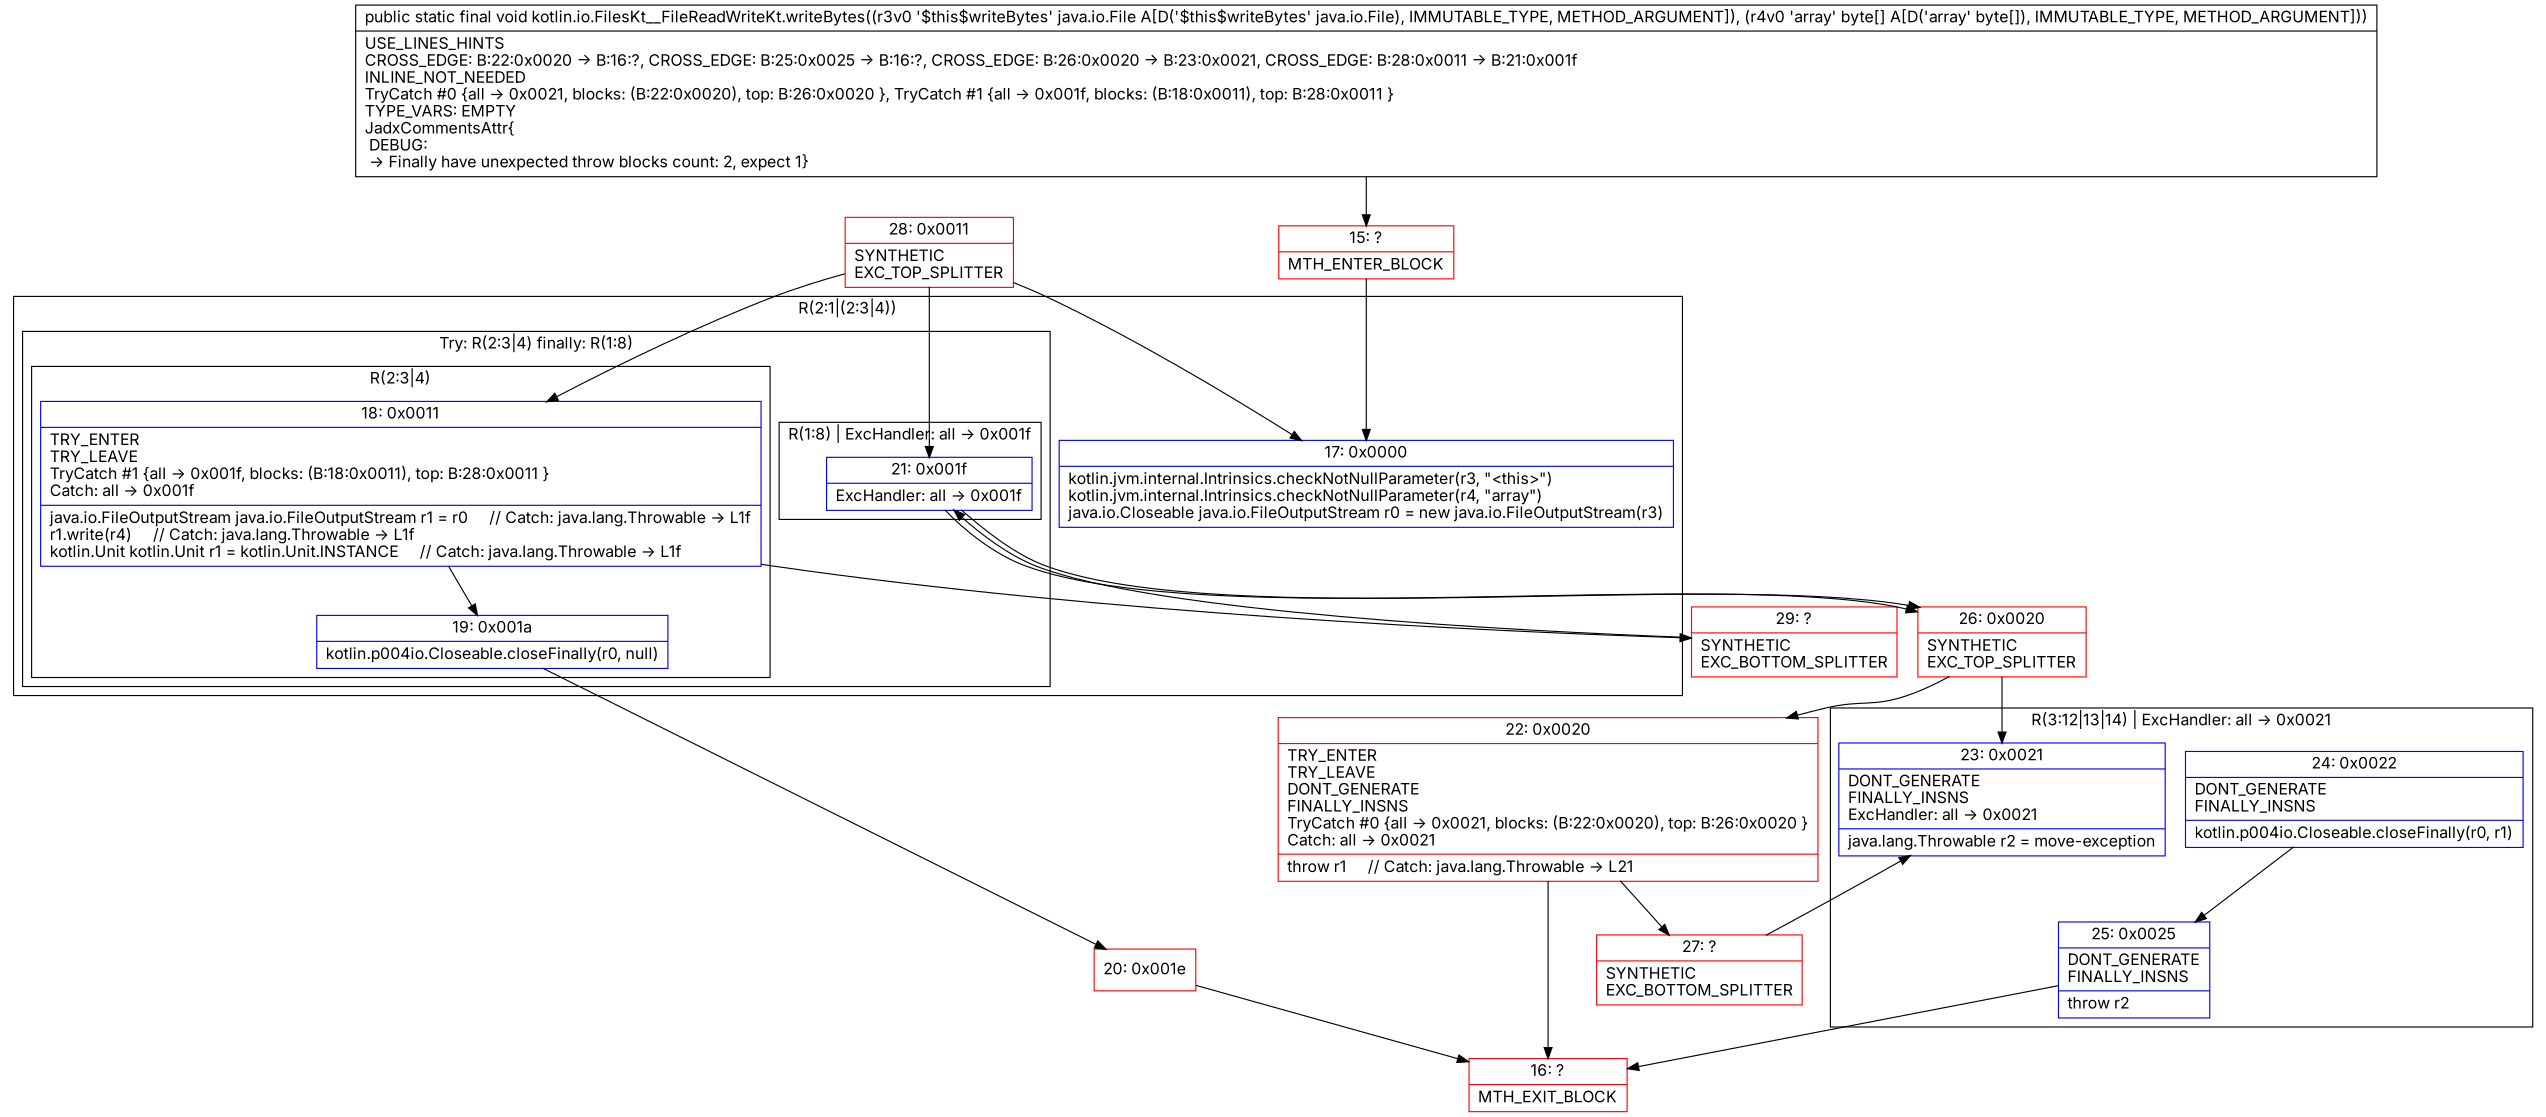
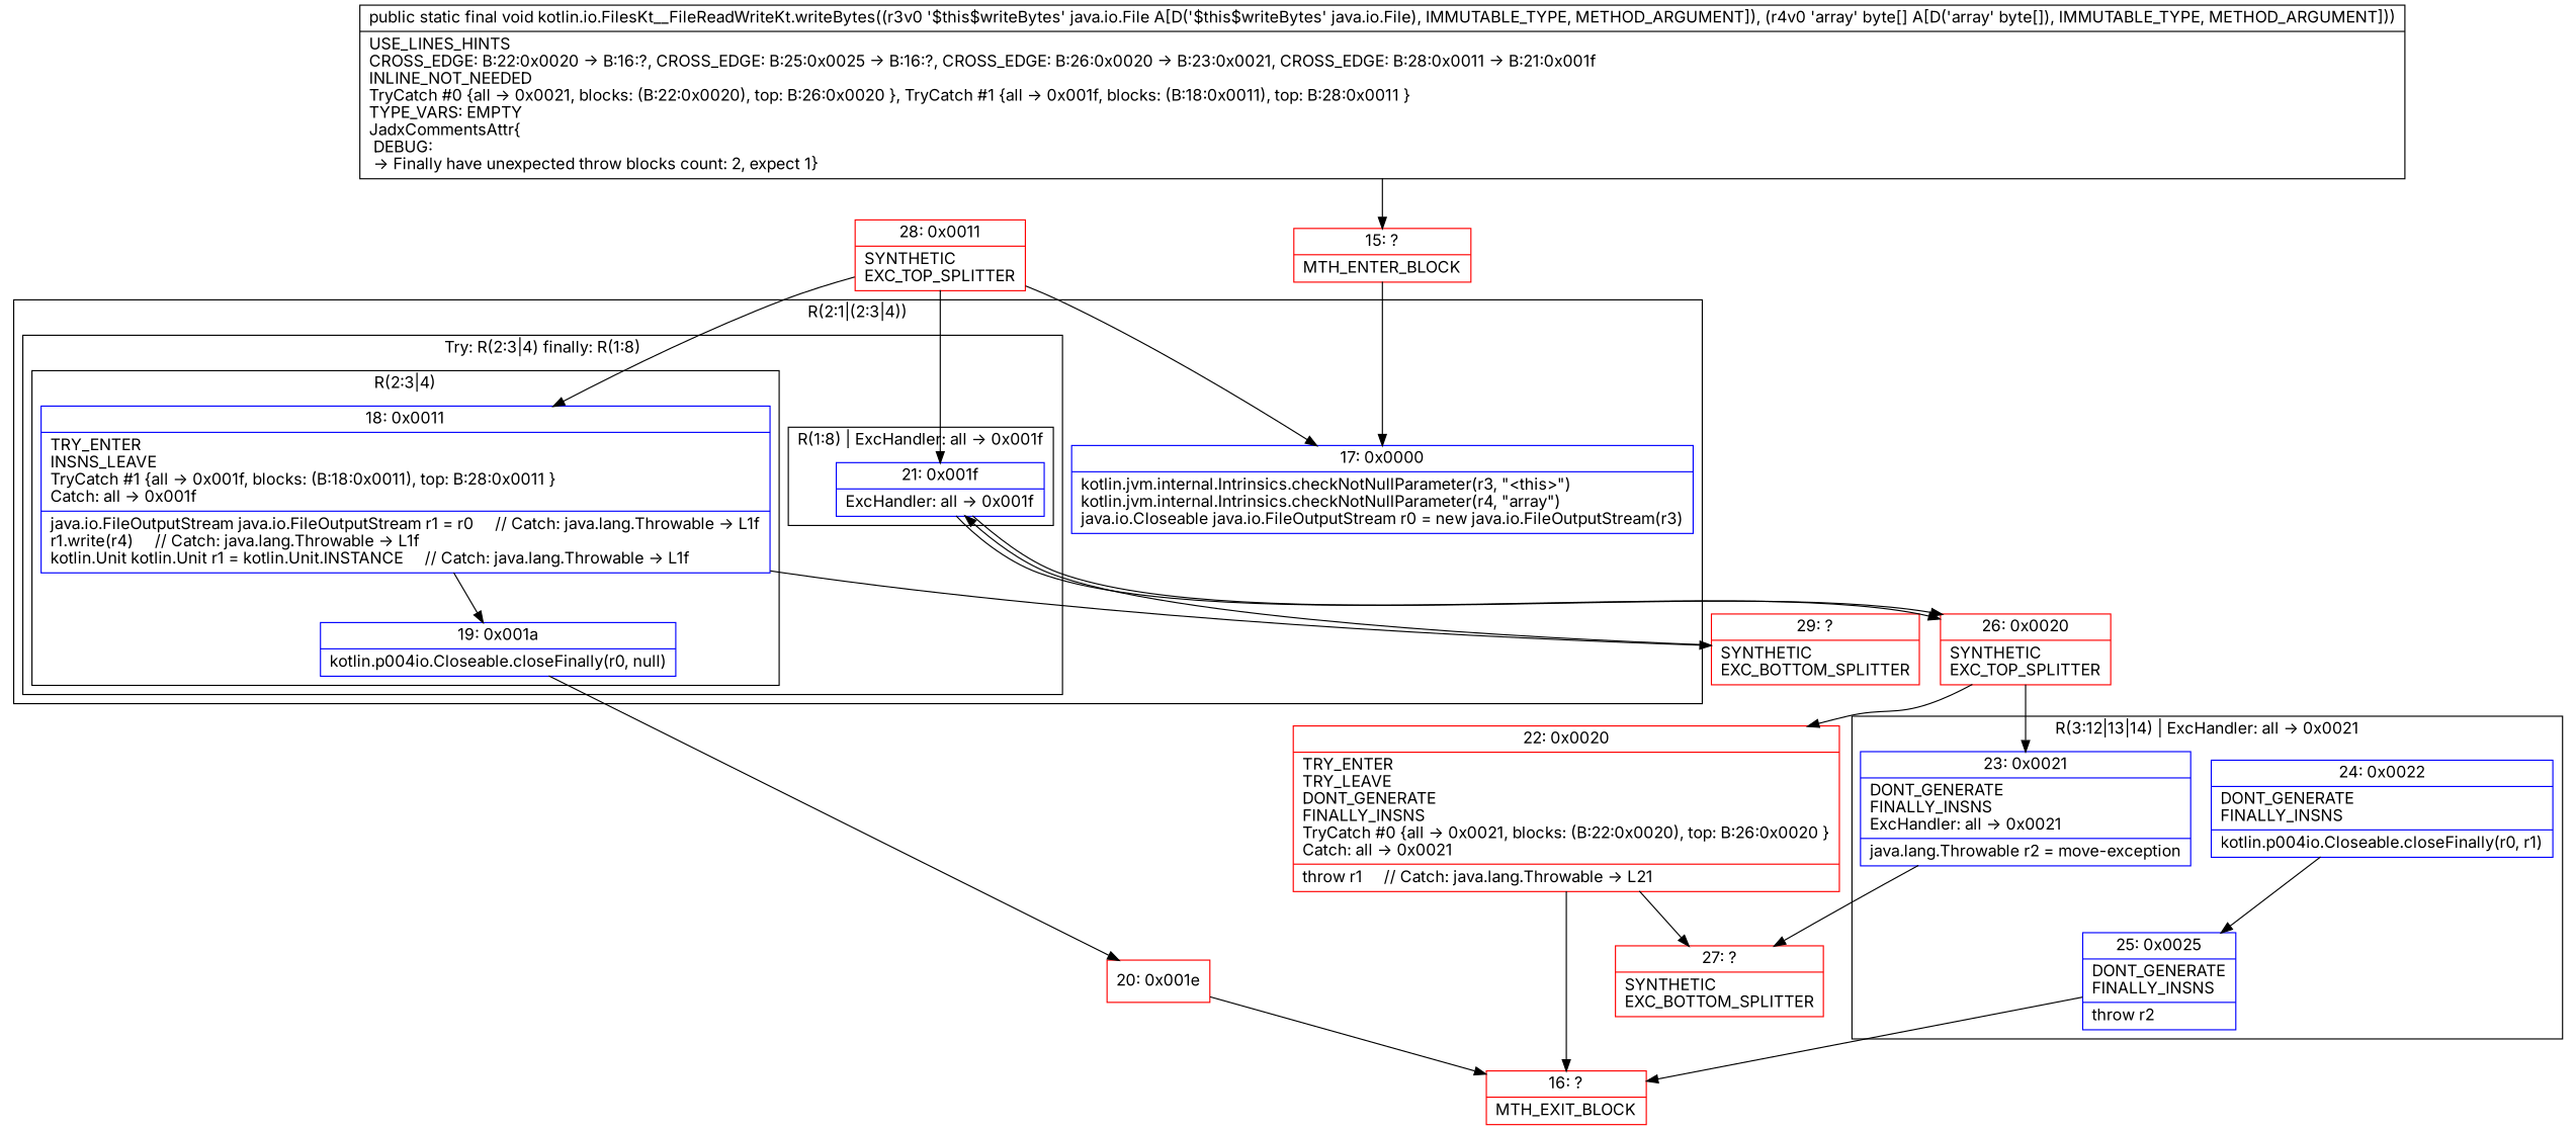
  digraph {
    fontname=Inter
    node [color=red fontname=Inter shape=record]
    edge [fontname=Inter]
-   n1 [color=blue label="{18\:\ 0x0011|TRY_ENTER\lTRY_LEAVE\lTryCatch #1 \{all \-\> 0x001f, blocks: (B:18:0x0011), top: B:28:0x0011 \}\lCatch: all \-\> 0x001f\l|java.io.FileOutputStream java.io.FileOutputStream r1 = r0     \/\/ Catch: java.lang.Throwable \-\> L1f\lr1.write(r4)     \/\/ Catch: java.lang.Throwable \-\> L1f\lkotlin.Unit kotlin.Unit r1 = kotlin.Unit.INSTANCE     \/\/ Catch: java.lang.Throwable \-\> L1f\l}"]
+   n1 [color=blue label="{18\:\ 0x0011|TRY_ENTER\lINSNS_LEAVE\lTryCatch #1 \{all \-\> 0x001f, blocks: (B:18:0x0011), top: B:28:0x0011 \}\lCatch: all \-\> 0x001f\l|java.io.FileOutputStream java.io.FileOutputStream r1 = r0     \/\/ Catch: java.lang.Throwable \-\> L1f\lr1.write(r4)     \/\/ Catch: java.lang.Throwable \-\> L1f\lkotlin.Unit kotlin.Unit r1 = kotlin.Unit.INSTANCE     \/\/ Catch: java.lang.Throwable \-\> L1f\l}"]
    n2 [color=blue label="{19\:\ 0x001a|kotlin.p004io.Closeable.closeFinally(r0, null)\l}"]
    n3 [color=blue label="{21\:\ 0x001f|ExcHandler: all \-\> 0x001f\l}"]
    n4 [color=blue label="{17\:\ 0x0000|kotlin.jvm.internal.Intrinsics.checkNotNullParameter(r3, \"\<this\>\")\lkotlin.jvm.internal.Intrinsics.checkNotNullParameter(r4, \"array\")\ljava.io.Closeable java.io.FileOutputStream r0 = new java.io.FileOutputStream(r3)\l}"]
    n5 [color=blue label="{23\:\ 0x0021|DONT_GENERATE\lFINALLY_INSNS\lExcHandler: all \-\> 0x0021\l|java.lang.Throwable r2 = move\-exception\l}"]
    n6 [color=blue label="{24\:\ 0x0022|DONT_GENERATE\lFINALLY_INSNS\l|kotlin.p004io.Closeable.closeFinally(r0, r1)\l}"]
    n7 [color=blue label="{25\:\ 0x0025|DONT_GENERATE\lFINALLY_INSNS\l|throw r2\l}"]
    n8 [label="{29\:\ ?|SYNTHETIC\lEXC_BOTTOM_SPLITTER\l}"]
    n9 [label="{20\:\ 0x001e}"]
    n10 [label="{26\:\ 0x0020|SYNTHETIC\lEXC_TOP_SPLITTER\l}"]
    n11 [label="{16\:\ ?|MTH_EXIT_BLOCK\l}"]
    n12 [label="{28\:\ 0x0011|SYNTHETIC\lEXC_TOP_SPLITTER\l}"]
    n13 [label="{22\:\ 0x0020|TRY_ENTER\lTRY_LEAVE\lDONT_GENERATE\lFINALLY_INSNS\lTryCatch #0 \{all \-\> 0x0021, blocks: (B:22:0x0020), top: B:26:0x0020 \}\lCatch: all \-\> 0x0021\l|throw r1     \/\/ Catch: java.lang.Throwable \-\> L21\l}"]
    n14 [label="{15\:\ ?|MTH_ENTER_BLOCK\l}"]
    n15 [label="{27\:\ ?|SYNTHETIC\lEXC_BOTTOM_SPLITTER\l}"]
    n16 [label="{public static final void kotlin.io.FilesKt__FileReadWriteKt.writeBytes((r3v0 '$this$writeBytes' java.io.File A[D('$this$writeBytes' java.io.File), IMMUTABLE_TYPE, METHOD_ARGUMENT]), (r4v0 'array' byte[] A[D('array' byte[]), IMMUTABLE_TYPE, METHOD_ARGUMENT]))  | USE_LINES_HINTS\lCROSS_EDGE: B:22:0x0020 \-\> B:16:?, CROSS_EDGE: B:25:0x0025 \-\> B:16:?, CROSS_EDGE: B:26:0x0020 \-\> B:23:0x0021, CROSS_EDGE: B:28:0x0011 \-\> B:21:0x001f\lINLINE_NOT_NEEDED\lTryCatch #0 \{all \-\> 0x0021, blocks: (B:22:0x0020), top: B:26:0x0020 \}, TryCatch #1 \{all \-\> 0x001f, blocks: (B:18:0x0011), top: B:28:0x0011 \}\lTYPE_VARS: EMPTY\lJadxCommentsAttr\{\l DEBUG: \l \-\> Finally have unexpected throw blocks count: 2, expect 1\}\l}" color=""]
    subgraph cluster_1 {
      label="R(2:1|(2:3|4))"
      n4
      subgraph cluster_2 {
        label="Try: R(2:3|4) finally: R(1:8)"
        subgraph cluster_3 {
          label="R(2:3|4)"
          n1
          n2
        }
        subgraph cluster_4 {
          label="R(1:8) | ExcHandler: all \-\> 0x001f\l"
          n3
        }
      }
    }
    subgraph cluster_5 {
      label="R(1:8) | ExcHandler: all \-\> 0x001f\l"
    }
    subgraph cluster_6 {
      label="R(3:12|13|14) | ExcHandler: all \-\> 0x0021\l"
      n5
      n6
      n7
    }
    n1 -> n2
    n1 -> n8
    n2 -> n9
    n3 -> n10
    n3 -> n10
    n6 -> n7
    n7 -> n11
    n8 -> n3
    n9 -> n11
    n10 -> n5
    n10 -> n13
    n12 -> n1
    n12 -> n3
    n12 -> n4
    n13 -> n11
    n13 -> n15
    n14 -> n4
-   n15 -> n5
+   n5 -> n15
    n16 -> n14
  }
